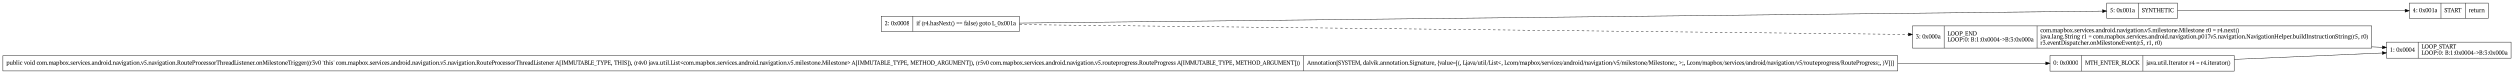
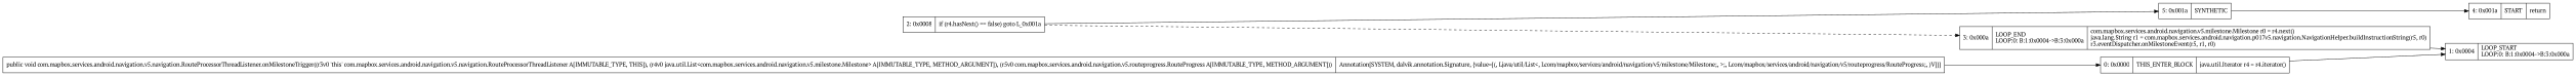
  digraph {
    fontname="PT Serif"
    rankdir=LR
    node [fontname="PT Serif" shape=record]
    edge [fontname="PT Serif"]
-   n1 [label="{0\:\ 0x0000|MTH_ENTER_BLOCK\l|java.util.Iterator r4 = r4.iterator()\l}"]
+   n1 [label="{0\:\ 0x0000|THIS_ENTER_BLOCK\l|java.util.Iterator r4 = r4.iterator()\l}"]
    n2 [label="{1\:\ 0x0004|LOOP_START\lLOOP:0: B:1:0x0004\-\>B:3:0x000a\l}"]
    n3 [label="{2\:\ 0x0008|if (r4.hasNext() == false) goto L_0x001a\l}"]
    n4 [label="{3\:\ 0x000a|LOOP_END\lLOOP:0: B:1:0x0004\-\>B:3:0x000a\l|com.mapbox.services.android.navigation.v5.milestone.Milestone r0 = r4.next()\ljava.lang.String r1 = com.mapbox.services.android.navigation.p017v5.navigation.NavigationHelper.buildInstructionString(r5, r0)\lr3.eventDispatcher.onMilestoneEvent(r5, r1, r0)\l}"]
    n5 [label="{5\:\ 0x001a|SYNTHETIC\l}"]
    n6 [label="{4\:\ 0x001a|START\l|return\l}"]
    n7 [label="{public void com.mapbox.services.android.navigation.v5.navigation.RouteProcessorThreadListener.onMilestoneTrigger((r3v0 'this' com.mapbox.services.android.navigation.v5.navigation.RouteProcessorThreadListener A[IMMUTABLE_TYPE, THIS]), (r4v0 java.util.List\<com.mapbox.services.android.navigation.v5.milestone.Milestone\> A[IMMUTABLE_TYPE, METHOD_ARGUMENT]), (r5v0 com.mapbox.services.android.navigation.v5.routeprogress.RouteProgress A[IMMUTABLE_TYPE, METHOD_ARGUMENT]))  | Annotation[SYSTEM, dalvik.annotation.Signature, \{value=[(, Ljava\/util\/List\<, Lcom\/mapbox\/services\/android\/navigation\/v5\/milestone\/Milestone;, \>;, Lcom\/mapbox\/services\/android\/navigation\/v5\/routeprogress\/RouteProgress;, )V]\}]\l}"]
    n1 -> n2
    n3 -> n4 [style=dashed]
    n3 -> n5
    n4 -> n2
    n5 -> n6
    n7 -> n1
  }
